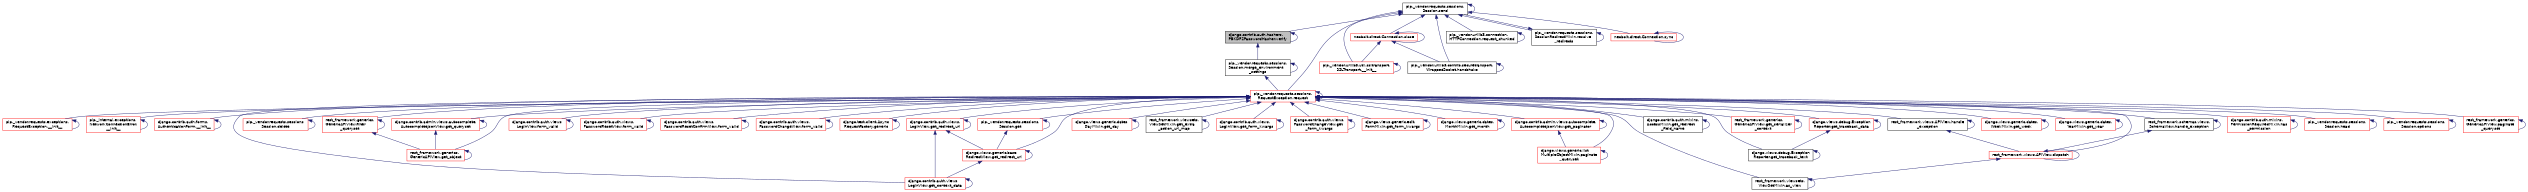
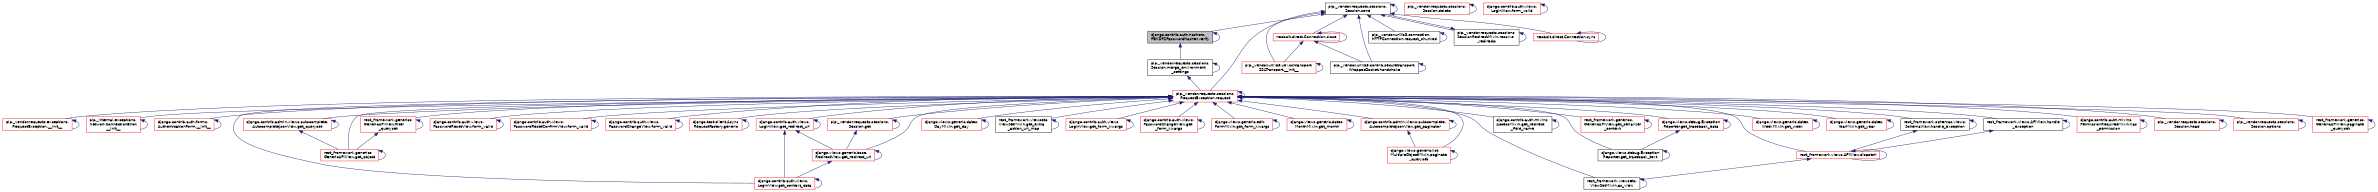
  digraph {
    rankdir=TB
    node [color=red fillcolor=white fontname=Helvetica fontsize=10 shape=record style=filled]
    edge [color=midnightblue dir=back fontname=Helvetica fontsize=10 labelfontname=Helvetica labelfontsize=10 style=solid]
    n1 [color=black fillcolor=grey75 fontcolor=black height=0.2 label="django.contrib.auth.hashers.\lPBKDF2PasswordHasher.verify" width=0.4]
    n2 [color=black height=0.2 label="pip._vendor.requests.sessions.\lSession.merge_environment\l_settings" width=0.4]
    n3 [height=0.2 label="pip._vendor.requests.sessions.\lRequestException.request" width=0.4]
    n4 [color=black height=0.2 label="pip._vendor.requests.sessions.\lSession.send" width=0.4]
    n5 [height=0.2 label="pip._vendor.urllib3.util.ssltransport.\lSSLTransport.__init__" width=0.4]
    n6 [height=0.2 label="neobolt.direct.Connection.close" width=0.4]
    n7 [color=black height=0.2 label="pip._vendor.urllib3.contrib.securetransport.\lWrappedSocket.handshake" width=0.4]
    n8 [color=black height=0.2 label="pip._vendor.urllib3.connection.\lHTTPConnection.request_chunked" width=0.4]
    n9 [color=black height=0.2 label="pip._vendor.requests.sessions.\lSessionRedirectMixin.resolve\l_redirects" width=0.4]
    n10 [height=0.2 label="neobolt.direct.Connection.sync" width=0.4]
    n11 [height=0.2 label="pip._vendor.requests.exceptions.\lRequestException.__init__" width=0.4]
    n12 [height=0.2 label="pip._internal.exceptions.\lNetworkConnectionError.\l__init__" width=0.4]
    n13 [height=0.2 label="django.contrib.auth.forms.\lAuthenticationForm.__init__" width=0.4]
    n14 [color=black height=0.2 label="rest_framework.viewsets.\lViewSetMixin.as_view" width=0.4]
    n15 [height=0.2 label="pip._vendor.requests.sessions.\lSession.delete" width=0.4]
    n16 [height=0.2 label="rest_framework.views.APIView.dispatch" width=0.4]
    n17 [height=0.2 label="rest_framework.generics.\lGenericAPIView.filter\l_queryset" width=0.4]
    n18 [height=0.2 label="rest_framework.generics.\lGenericAPIView.get_object" width=0.4]
    n19 [height=0.2 label="django.contrib.auth.views.\lLoginView.form_valid" width=0.4]
    n20 [height=0.2 label="django.contrib.auth.views.\lPasswordResetView.form_valid" width=0.4]
    n21 [height=0.2 label="django.contrib.auth.views.\lPasswordResetConfirmView.form_valid" width=0.4]
    n22 [height=0.2 label="django.contrib.auth.views.\lPasswordChangeView.form_valid" width=0.4]
    n23 [height=0.2 label="django.test.client.Async\lRequestFactory.generic" width=0.4]
    n24 [height=0.2 label="pip._vendor.requests.sessions.\lSession.get" width=0.4]
    n25 [height=0.2 label="django.views.generic.base.\lRedirectView.get_redirect_url" width=0.4]
    n26 [height=0.2 label="django.contrib.auth.views.\lLoginView.get_context_data" width=0.4]
    n27 [height=0.2 label="django.views.generic.dates.\lDayMixin.get_day" width=0.4]
    n28 [color=black height=0.2 label="rest_framework.viewsets.\lViewSetMixin.get_extra\l_action_url_map" width=0.4]
    n29 [height=0.2 label="django.contrib.auth.views.\lLoginView.get_form_kwargs" width=0.4]
    n30 [height=0.2 label="django.contrib.auth.views.\lPasswordChangeView.get\l_form_kwargs" width=0.4]
    n31 [height=0.2 label="django.views.generic.edit.\lFormMixin.get_form_kwargs" width=0.4]
    n32 [height=0.2 label="django.views.generic.dates.\lMonthMixin.get_month" width=0.4]
    n33 [height=0.2 label="django.contrib.admin.views.autocomplete.\lAutocompleteJsonView.get_paginator" width=0.4]
    n34 [height=0.2 label="django.views.generic.list.\lMultipleObjectMixin.paginate\l_queryset" width=0.4]
    n35 [height=0.2 label="django.contrib.admin.views.autocomplete.\lAutocompleteJsonView.get_queryset" width=0.4]
    n36 [color=black height=0.2 label="django.contrib.auth.mixins.\lAccessMixin.get_redirect\l_field_name" width=0.4]
    n37 [height=0.2 label="django.contrib.auth.views.\lLoginView.get_redirect_url" width=0.4]
    n38 [height=0.2 label="rest_framework.generics.\lGenericAPIView.get_serializer\l_context" width=0.4]
    n39 [height=0.2 label="django.views.debug.Exception\lReporter.get_traceback_data" width=0.4]
    n40 [color=black height=0.2 label="django.views.debug.Exception\lReporter.get_traceback_text" width=0.4]
    n41 [height=0.2 label="django.views.generic.dates.\lWeekMixin.get_week" width=0.4]
    n42 [height=0.2 label="django.views.generic.dates.\lYearMixin.get_year" width=0.4]
    n43 [color=black height=0.2 label="rest_framework.schemas.views.\lSchemaView.handle_exception" width=0.4]
    n44 [color=black height=0.2 label="rest_framework.views.APIView.handle\l_exception" width=0.4]
    n45 [height=0.2 label="django.contrib.auth.mixins.\lPermissionRequiredMixin.has\l_permission" width=0.4]
    n46 [height=0.2 label="pip._vendor.requests.sessions.\lSession.head" width=0.4]
    n47 [height=0.2 label="pip._vendor.requests.sessions.\lSession.options" width=0.4]
    n48 [height=0.2 label="rest_framework.generics.\lGenericAPIView.paginate\l_queryset" width=0.4]
    n1 -> n1
    n1 -> n2
    n2 -> n2
    n2 -> n3
    n3 -> n3
    n3 -> n11
    n3 -> n12
    n3 -> n13
    n3 -> n14
-   n3 -> n15
    n3 -> n16
    n3 -> n17
    n3 -> n18
-   n3 -> n19
    n3 -> n20
    n3 -> n21
    n3 -> n22
    n3 -> n23
    n3 -> n24
    n3 -> n25
    n3 -> n26
    n3 -> n27
    n3 -> n28
    n3 -> n29
    n3 -> n30
    n3 -> n31
    n3 -> n32
    n3 -> n33
    n3 -> n34
    n3 -> n35
    n3 -> n36
    n3 -> n37
    n3 -> n38
    n3 -> n39
    n3 -> n40
    n3 -> n41
    n3 -> n42
    n3 -> n43
    n3 -> n44
    n3 -> n45
    n3 -> n46
    n3 -> n47
    n3 -> n48
    n4 -> n1
    n4 -> n3
    n4 -> n4
    n4 -> n5
    n4 -> n6
    n4 -> n7
    n4 -> n8
    n4 -> n9
    n4 -> n10
    n5 -> n5
    n6 -> n5
    n6 -> n6
    n6 -> n7
    n7 -> n7
    n8 -> n8
    n9 -> n4
    n9 -> n9
    n10 -> n10
    n11 -> n11
    n12 -> n12
    n13 -> n13
    n14 -> n14
    n15 -> n15
    n16 -> n14
    n16 -> n16
    n17 -> n17
    n17 -> n18
    n18 -> n18
    n19 -> n19
    n20 -> n20
    n21 -> n21
    n22 -> n22
    n23 -> n23
    n24 -> n24
    n24 -> n25
    n25 -> n25
    n25 -> n26
    n26 -> n26
    n27 -> n27
    n28 -> n28
    n29 -> n29
    n30 -> n30
    n31 -> n31
    n32 -> n32
    n33 -> n33
    n33 -> n34
    n34 -> n34
    n35 -> n18
    n35 -> n35
    n36 -> n36
    n37 -> n25
    n37 -> n26
    n37 -> n37
    n38 -> n38
    n39 -> n39
    n39 -> n40
    n40 -> n40
    n41 -> n41
    n42 -> n42
    n43 -> n16
    n43 -> n43
    n44 -> n16
    n44 -> n44
    n45 -> n45
    n46 -> n46
    n47 -> n47
    n48 -> n48
  }
